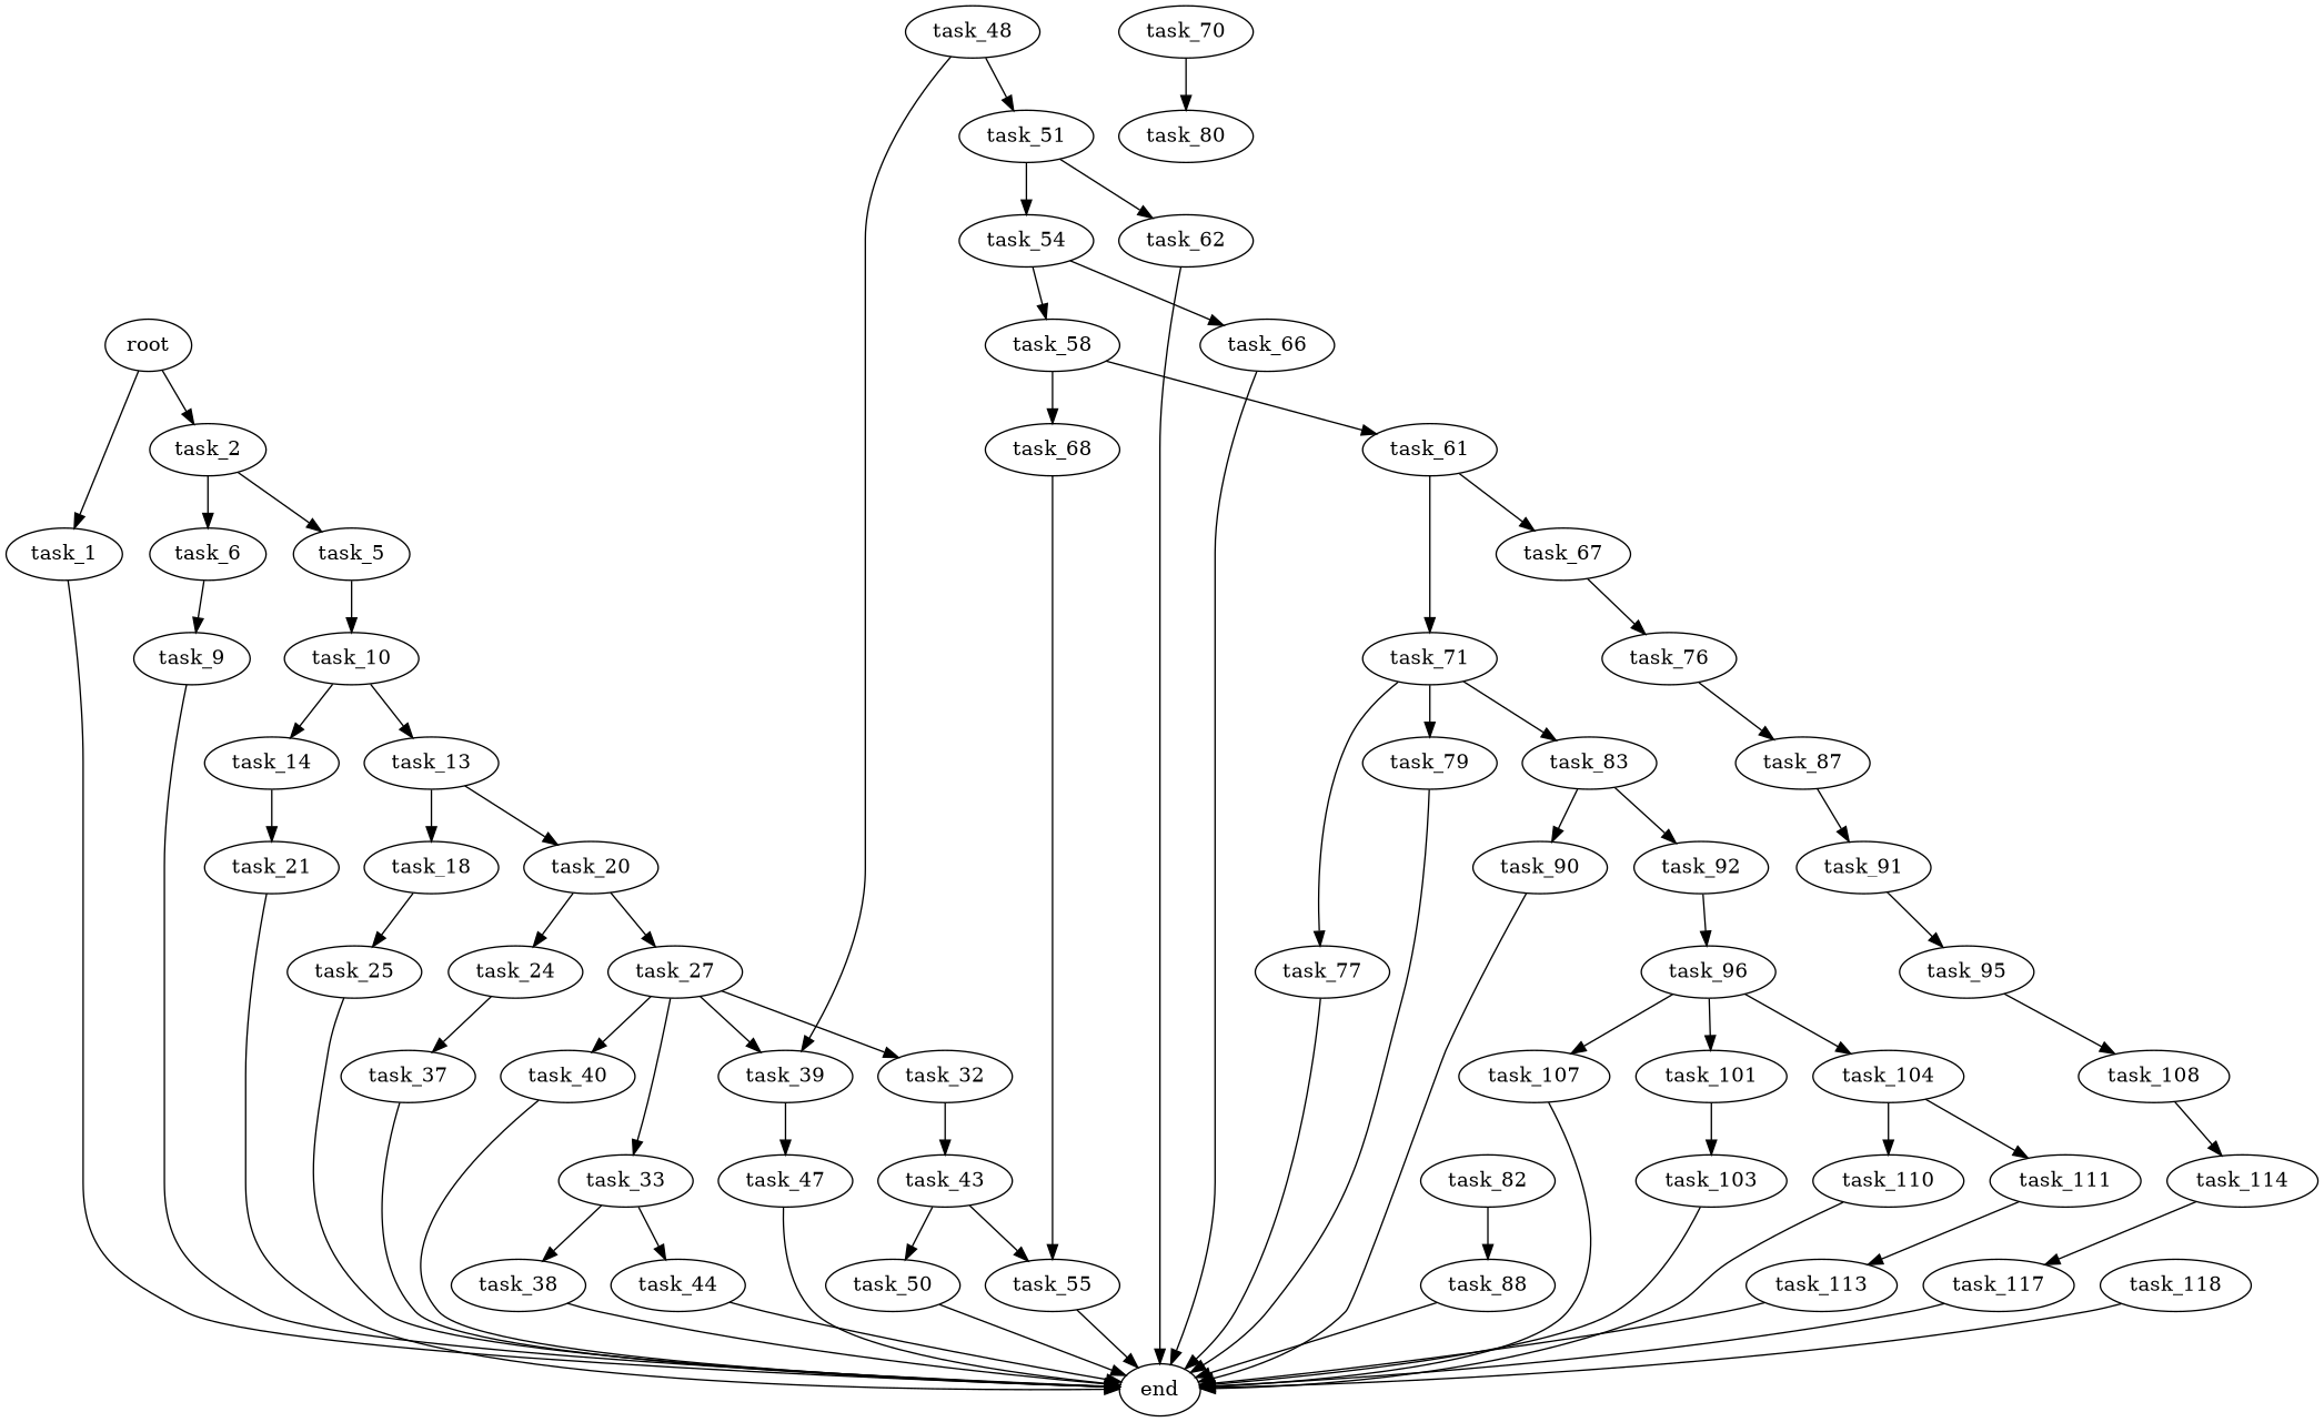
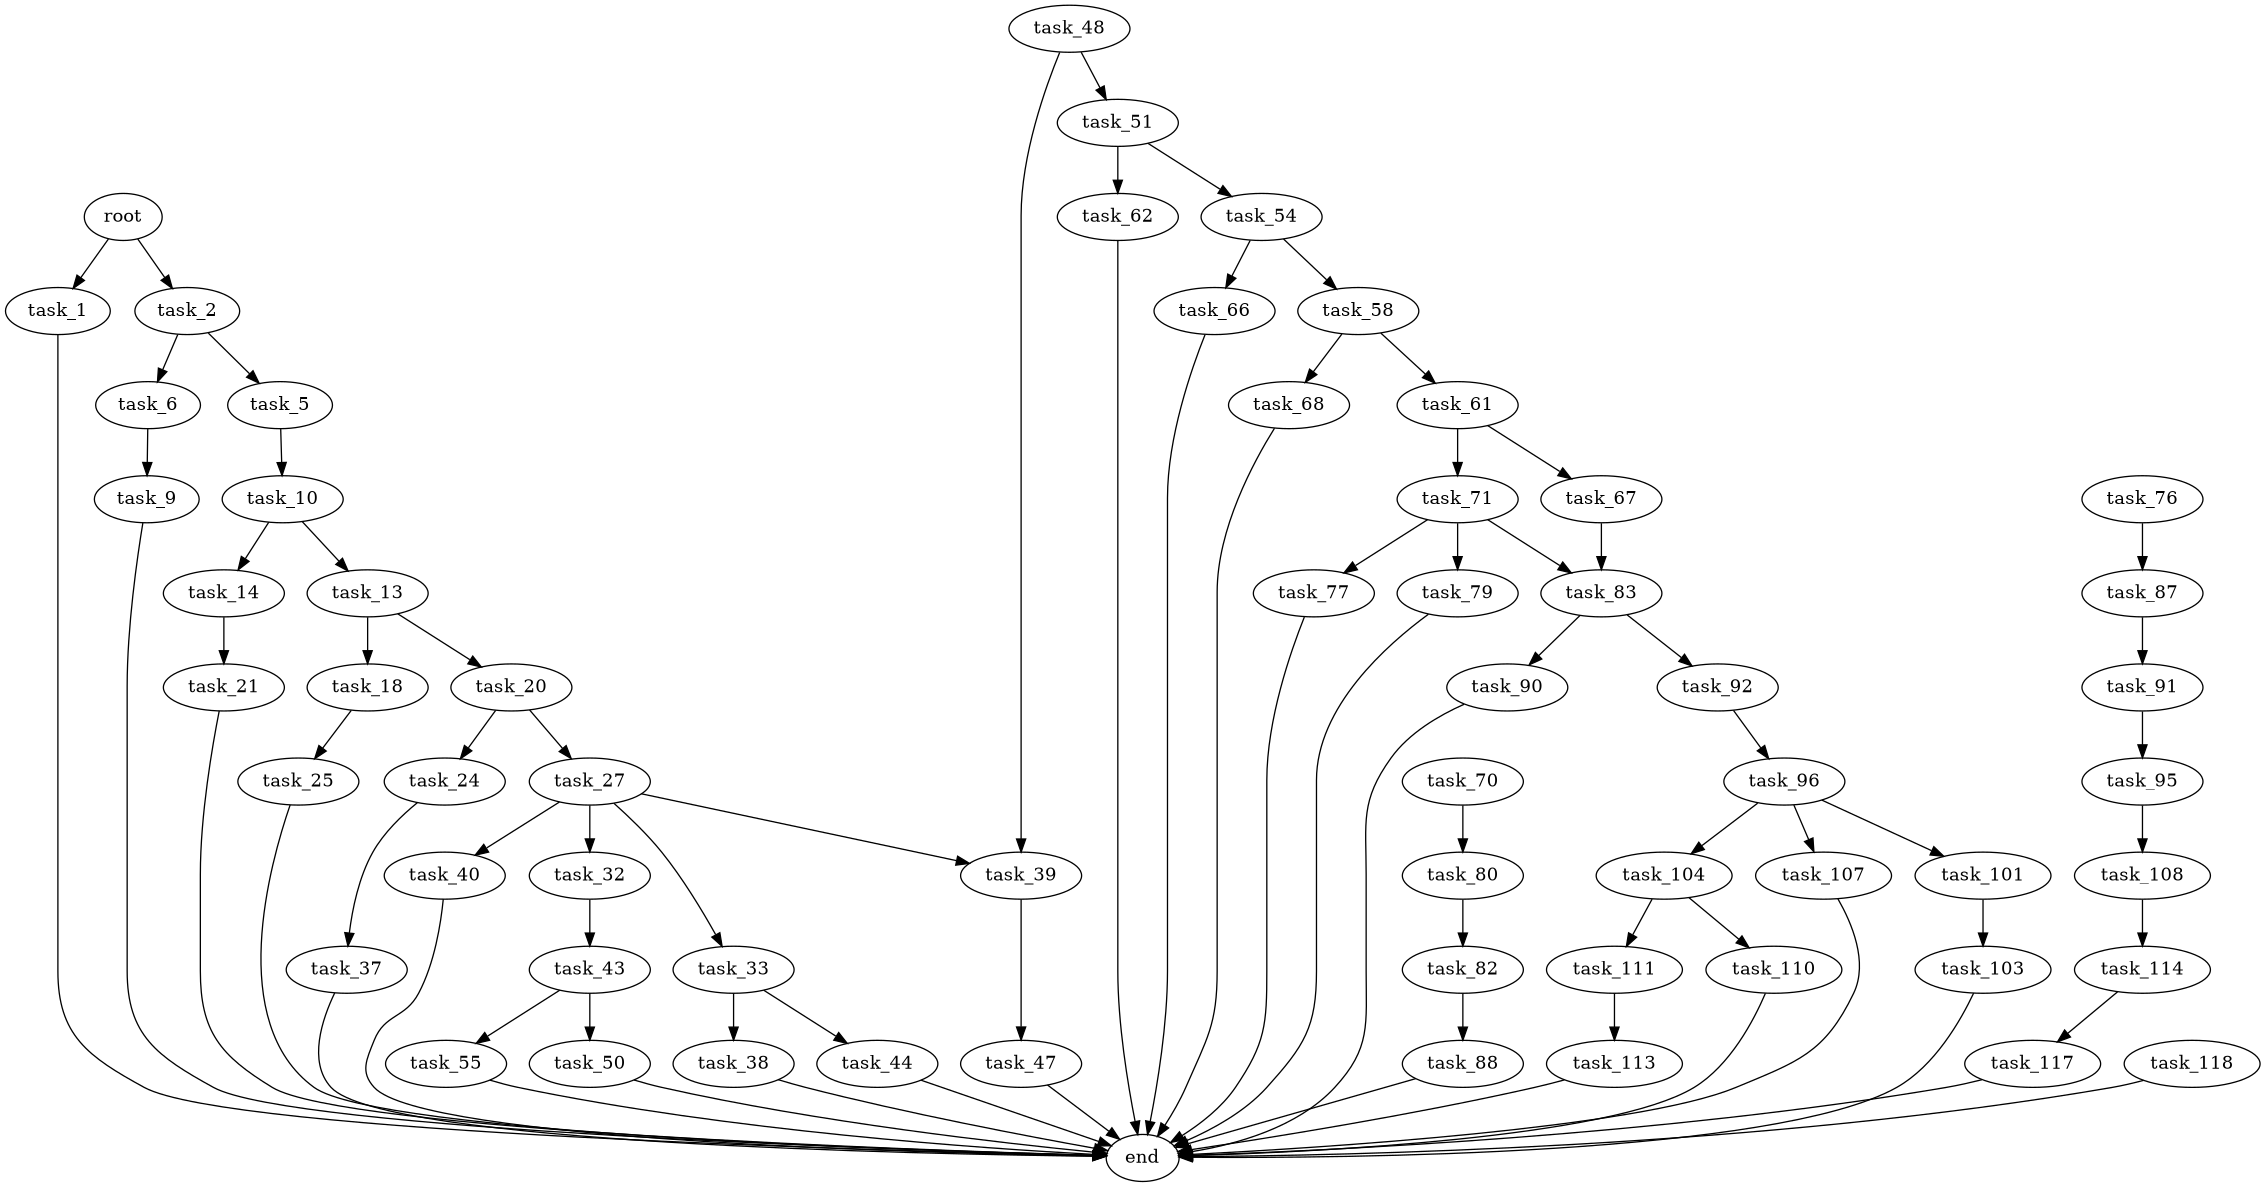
  digraph {
    root
    task_1
    task_2
    end
    task_5
    task_6
    task_10
    task_9
    task_13
    task_14
    task_18
    task_20
    task_21
    task_25
    task_24
    task_27
    task_37
    task_32
    task_33
    task_39
    task_40
    task_43
    task_38
    task_44
    task_47
    task_50
    task_55
    task_48
    task_51
    task_54
    task_62
    task_58
    task_66
    task_61
    task_68
    task_67
    task_71
    task_76
    task_70
    task_80
    task_77
    task_79
    task_83
    task_87
    task_82
    task_90
    task_92
    task_91
    task_88
    task_96
    task_95
    task_108
    task_101
    task_104
    task_107
    task_114
    task_103
    task_110
    task_111
    task_113
    task_117
    task_118
    root -> task_1
    root -> task_2
    task_1 -> end
    task_2 -> task_5
    task_2 -> task_6
    task_5 -> task_10
    task_6 -> task_9
    task_10 -> task_13
    task_10 -> task_14
    task_9 -> end
    task_13 -> task_18
    task_13 -> task_20
    task_14 -> task_21
    task_18 -> task_25
    task_20 -> task_24
    task_20 -> task_27
    task_21 -> end
    task_25 -> end
    task_24 -> task_37
    task_27 -> task_32
    task_27 -> task_33
    task_27 -> task_39
    task_27 -> task_40
    task_37 -> end
    task_32 -> task_43
    task_33 -> task_38
    task_33 -> task_44
    task_39 -> task_47
    task_40 -> end
    task_43 -> task_50
    task_43 -> task_55
    task_38 -> end
    task_44 -> end
    task_47 -> end
    task_50 -> end
    task_55 -> end
    task_48 -> task_39
    task_48 -> task_51
    task_51 -> task_54
    task_51 -> task_62
    task_54 -> task_58
    task_54 -> task_66
    task_62 -> end
    task_58 -> task_61
    task_58 -> task_68
    task_66 -> end
    task_61 -> task_67
    task_61 -> task_71
-   task_68 -> task_55
-   task_67 -> task_76
+   task_68 -> end
+   task_67 -> task_83
    task_71 -> task_77
    task_71 -> task_79
    task_71 -> task_83
    task_76 -> task_87
    task_70 -> task_80
+   task_80 -> task_82
    task_77 -> end
    task_79 -> end
    task_83 -> task_90
    task_83 -> task_92
    task_87 -> task_91
    task_82 -> task_88
    task_90 -> end
    task_92 -> task_96
    task_91 -> task_95
    task_88 -> end
    task_96 -> task_101
    task_96 -> task_104
    task_96 -> task_107
    task_95 -> task_108
    task_108 -> task_114
    task_101 -> task_103
    task_104 -> task_110
    task_104 -> task_111
    task_107 -> end
    task_114 -> task_117
    task_103 -> end
    task_110 -> end
    task_111 -> task_113
    task_113 -> end
    task_117 -> end
    task_118 -> end
  }
